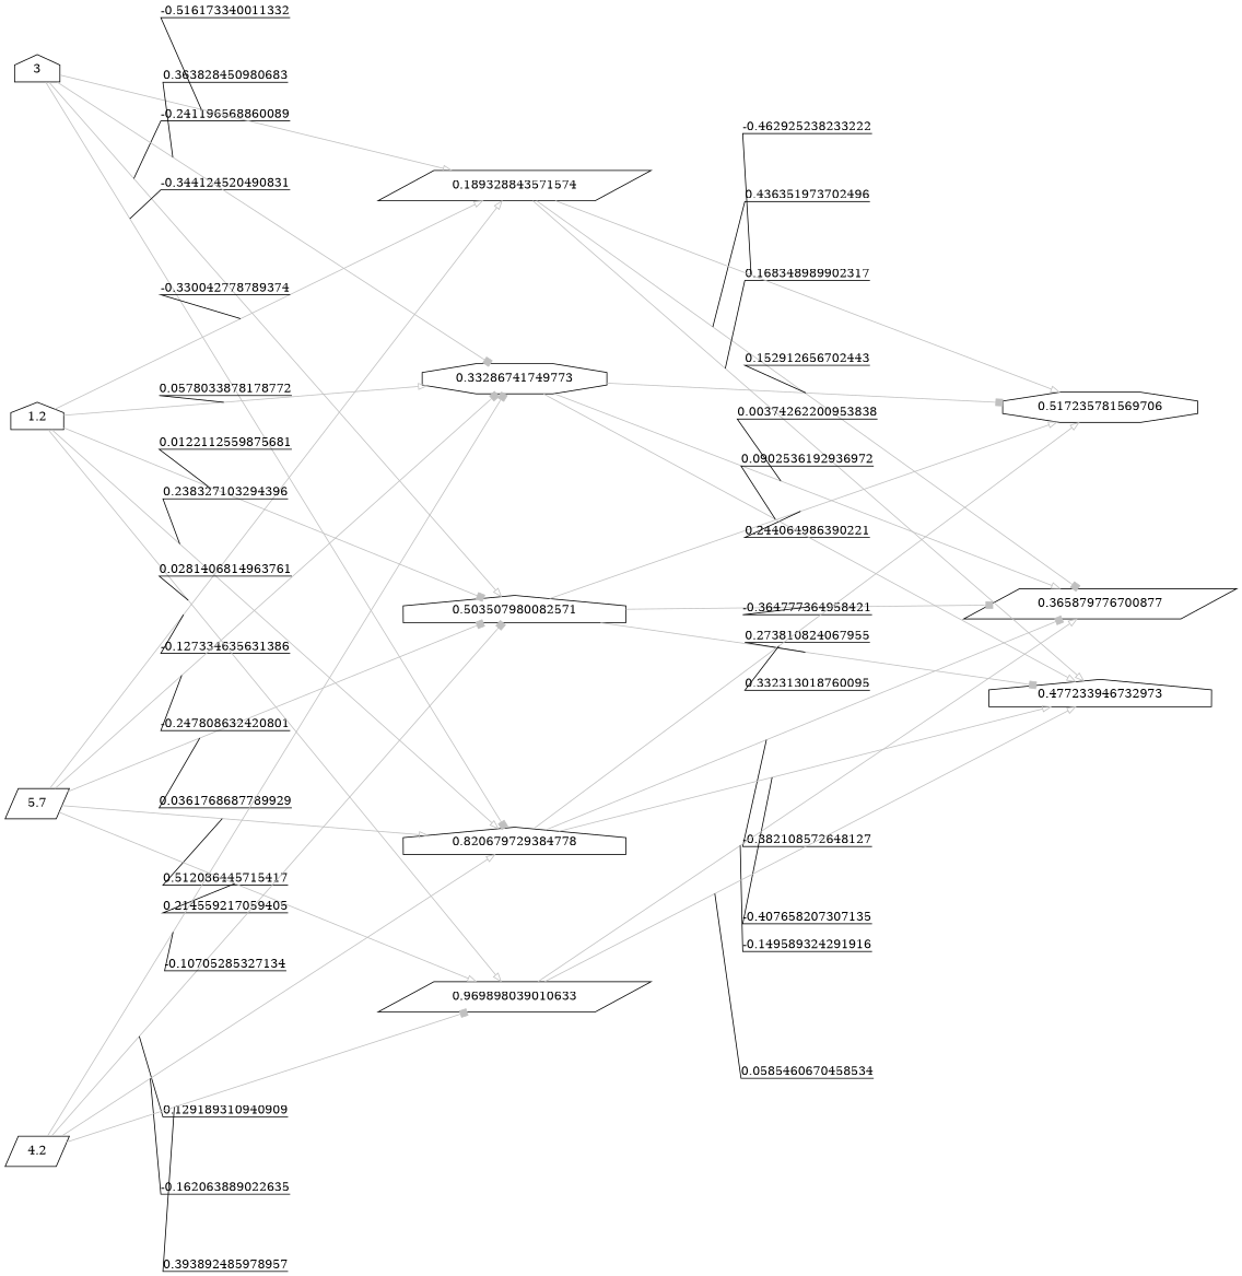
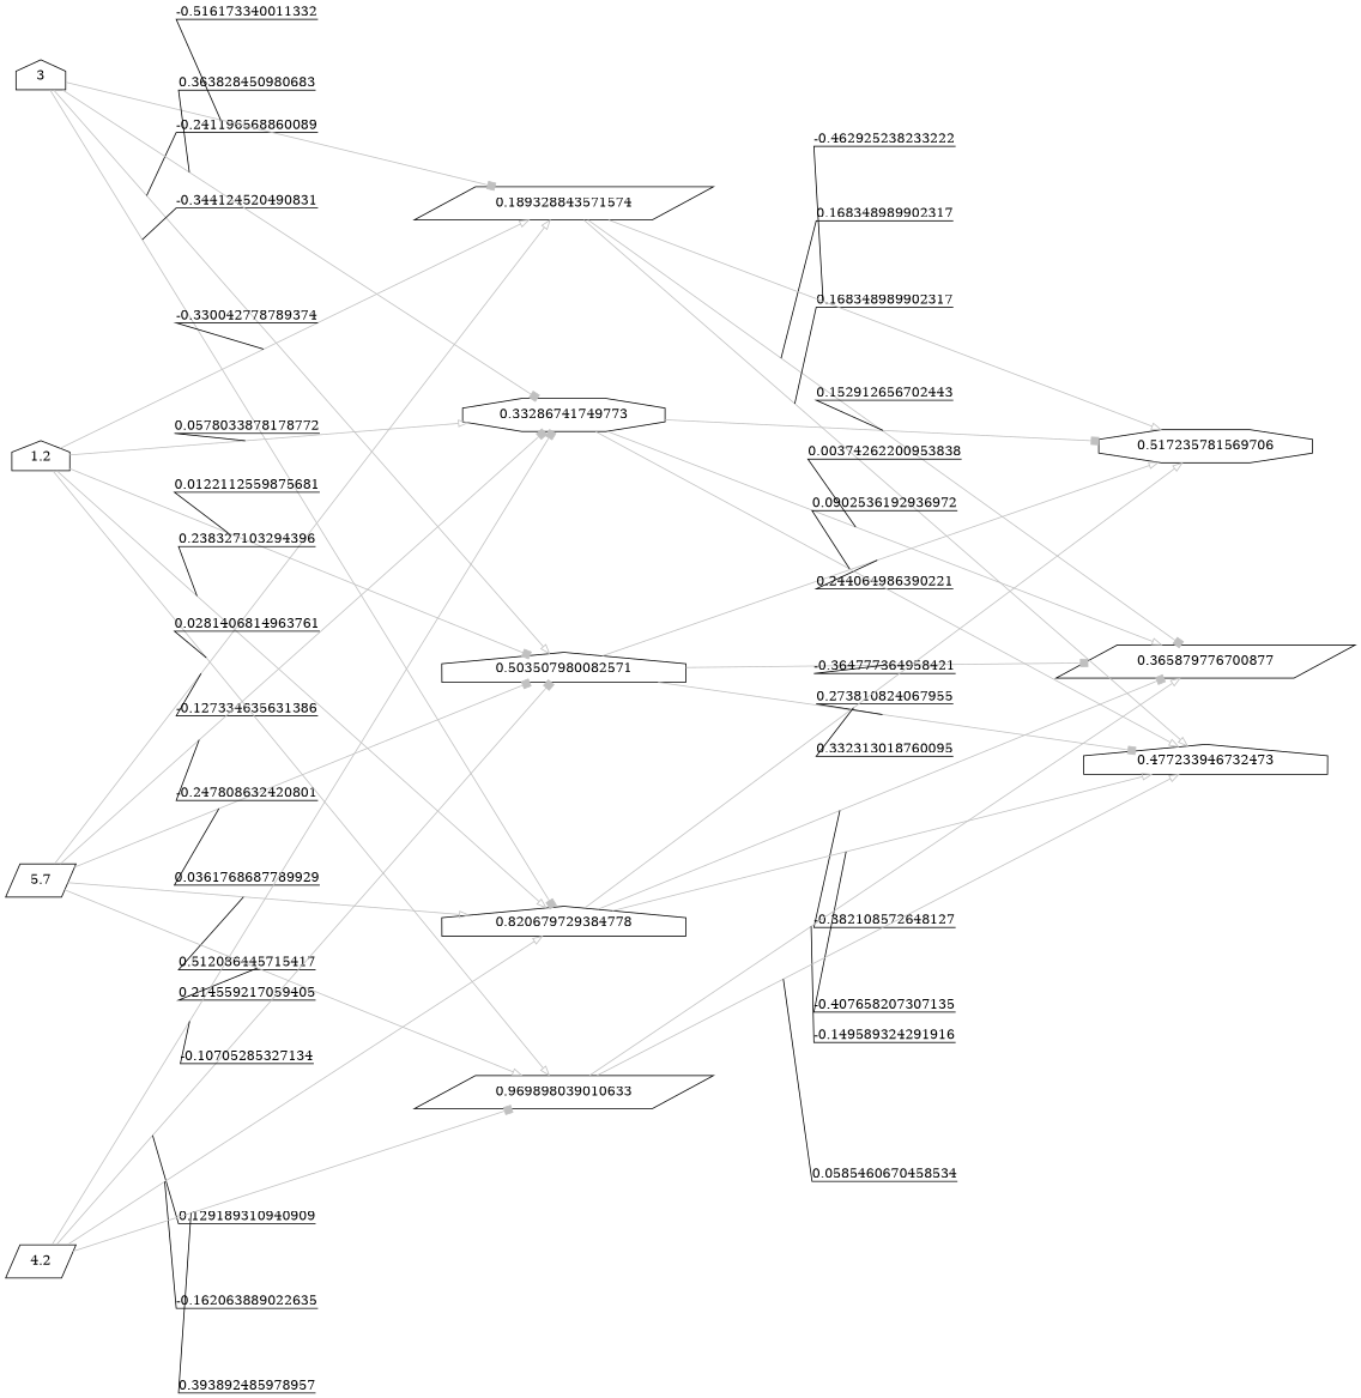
  digraph {
    nodesep=1
    rankdir=LR
    ranksep=3
    splines=line
    node [shape=parallelogram]
    edge [arrowhead=onormal color=grey decorate=true]
    5.7
    3 [shape=house]
    4.2
    1.2 [shape=house]
    0.503507980082571 [shape=house]
    0.820679729384778 [shape=house]
    0.969898039010633
    0.189328843571574
    0.33286741749773 [shape=octagon]
    0.365879776700877
-   0.477233946732473 [shape=house label=0.477233946732973]
+   0.477233946732473 [shape=house]
    0.517235781569706 [shape=octagon]
    subgraph sub_1 {
      rank=same
      5.7
      3
      4.2
      1.2
    }
    subgraph sub_2 {
      rank=same
      0.503507980082571
      0.820679729384778
      0.969898039010633
      0.189328843571574
      0.33286741749773
    }
    subgraph sub_3 {
      rank=same
      0.365879776700877
      0.477233946732473
      0.517235781569706
    }
    5.7 -> 0.503507980082571 [arrowhead=box label=0.0361768687789929]
    5.7 -> 0.820679729384778 [label=0.512086445715417]
    5.7 -> 0.969898039010633 [label=0.214559217059405]
    5.7 -> 0.189328843571574 [label=-0.127334635631386]
    5.7 -> 0.33286741749773 [arrowhead=box label=-0.247808632420801]
    3 -> 0.503507980082571 [label=-0.241196568860089]
    3 -> 0.820679729384778 [arrowhead=box label=-0.344124520490831]
-   3 -> 0.189328843571574 [label=-0.516173340011332]
+   3 -> 0.189328843571574 [arrowhead=box label=-0.516173340011332]
    3 -> 0.33286741749773 [arrowhead=box label=0.363828450980683]
    4.2 -> 0.503507980082571 [arrowhead=box label=0.129189310940909]
    4.2 -> 0.820679729384778 [label=-0.162063889022635]
    4.2 -> 0.969898039010633 [arrowhead=box label=0.393892485978957]
    4.2 -> 0.33286741749773 [arrowhead=box label=-0.10705285327134]
    1.2 -> 0.503507980082571 [arrowhead=box label=0.0122112559875681]
    1.2 -> 0.820679729384778 [label=0.238327103294396]
    1.2 -> 0.969898039010633 [label=0.0281406814963761]
    1.2 -> 0.189328843571574 [label=-0.330042778789374]
    1.2 -> 0.33286741749773 [label=0.0578033878178772]
    0.503507980082571 -> 0.365879776700877 [arrowhead=box label=-0.364777364958421]
    0.503507980082571 -> 0.477233946732473 [arrowhead=box label=0.273810824067955]
    0.503507980082571 -> 0.517235781569706 [label=0.244064986390221]
    0.820679729384778 -> 0.365879776700877 [arrowhead=box label=-0.382108572648127]
    0.820679729384778 -> 0.477233946732473 [label=-0.407658207307135]
    0.820679729384778 -> 0.517235781569706 [label=0.332313018760095]
    0.969898039010633 -> 0.365879776700877 [label=-0.149589324291916]
    0.969898039010633 -> 0.477233946732473 [label=0.0585460670458534]
-   0.189328843571574 -> 0.365879776700877 [arrowhead=box label=0.436351973702496]
+   0.189328843571574 -> 0.365879776700877 [arrowhead=box label=0.168348989902317]
    0.189328843571574 -> 0.477233946732473 [label=0.168348989902317]
    0.189328843571574 -> 0.517235781569706 [label=-0.462925238233222]
    0.33286741749773 -> 0.365879776700877 [label=0.00374262200953838]
    0.33286741749773 -> 0.477233946732473 [label=0.0902536192936972]
    0.33286741749773 -> 0.517235781569706 [arrowhead=box label=0.152912656702443]
  }
